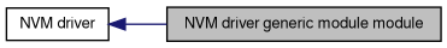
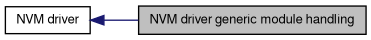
  digraph {
    rankdir=LR
    node [color=black fontname=FreeSans fontsize=10 shape=record style=filled]
-   n1 [fillcolor=grey75 fontcolor=black height=0.2 label="NVM driver generic module module" width=0.4]
+   n1 [fillcolor=grey75 fontcolor=black height=0.2 label="NVM driver generic module handling" width=0.4]
    n2 [fillcolor=white height=0.2 label="NVM driver" width=0.4]
    n2 -> n1 [color=midnightblue dir=back fontname=FreeSans fontsize=10 labelfontname=FreeSans labelfontsize=10 shape=plaintext style=solid]
  }
